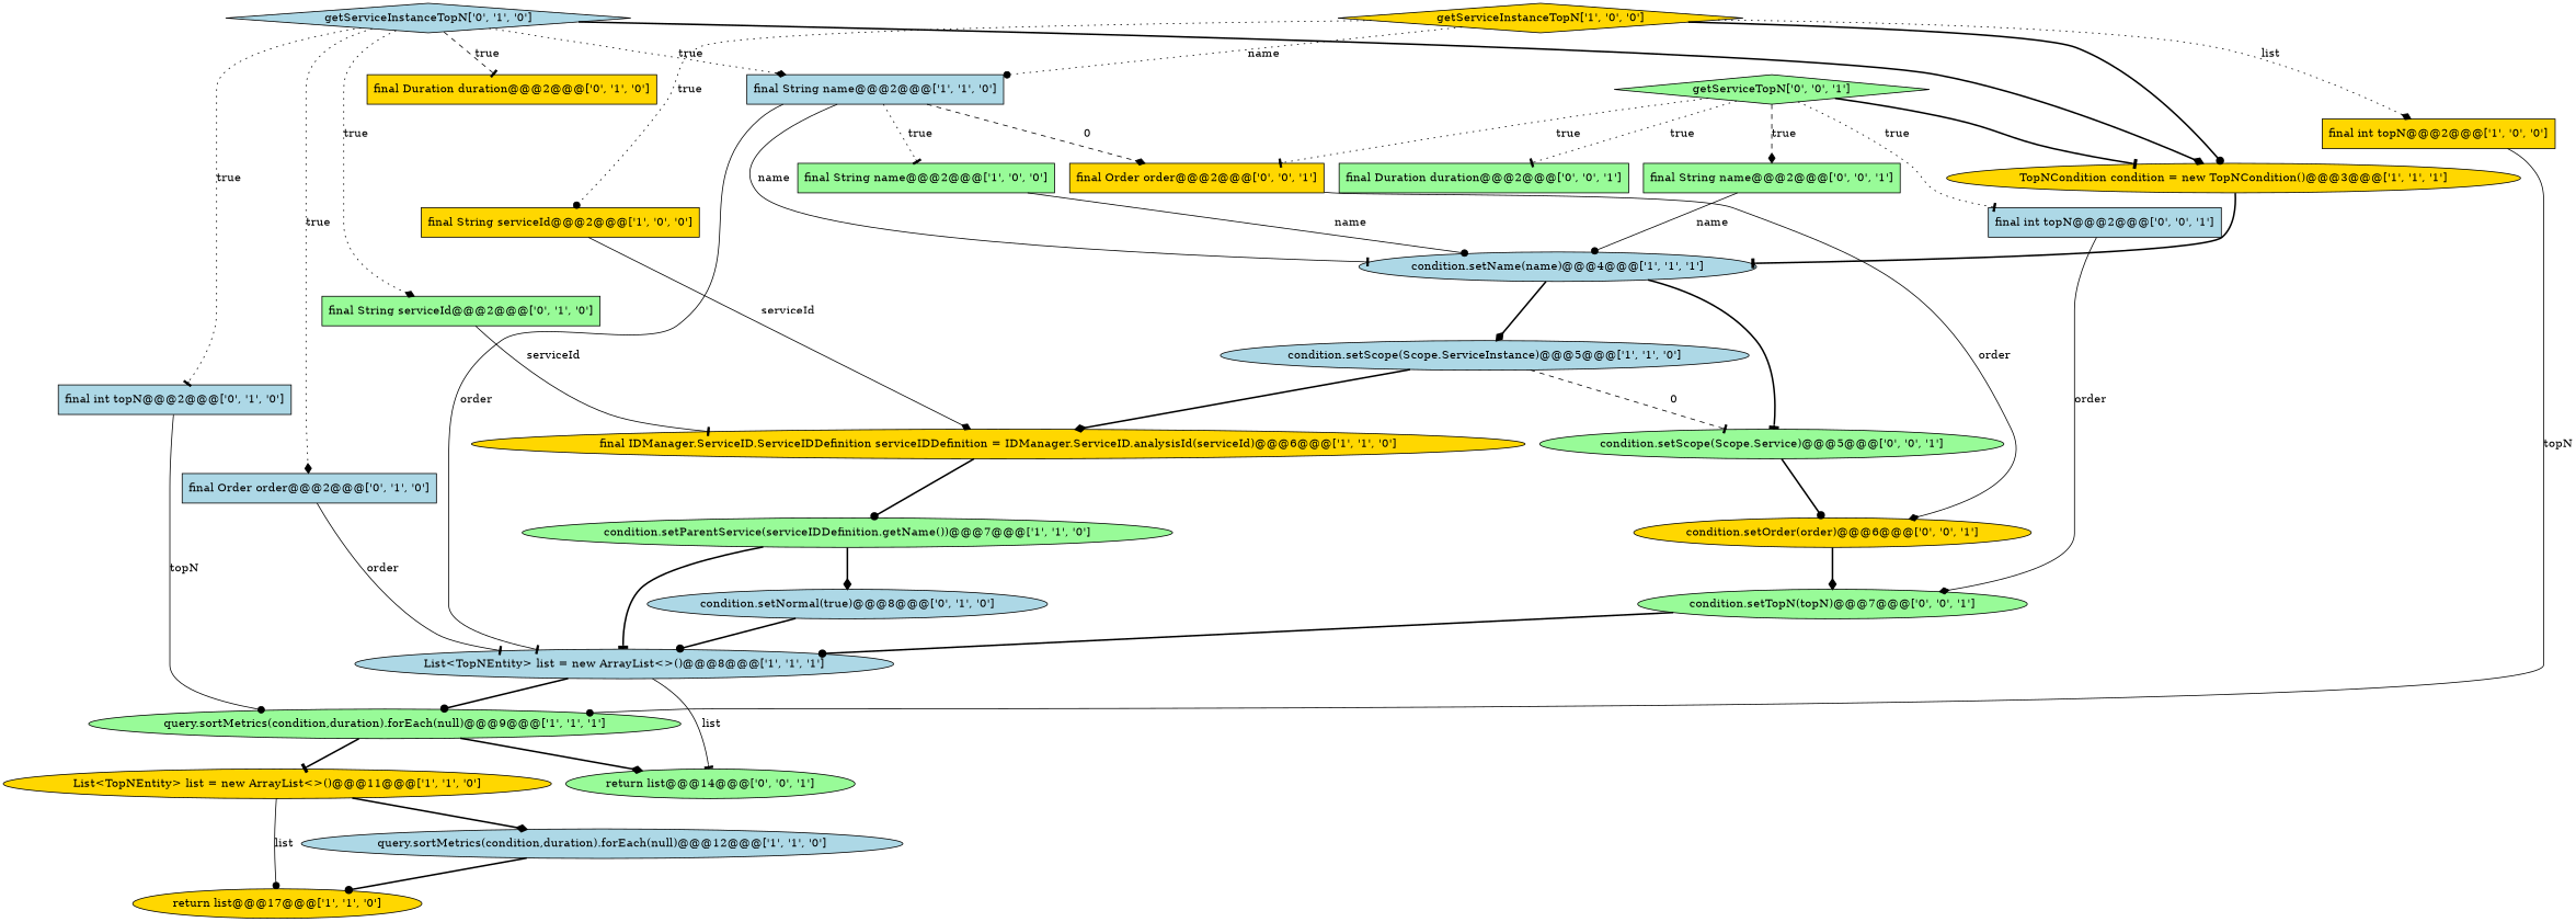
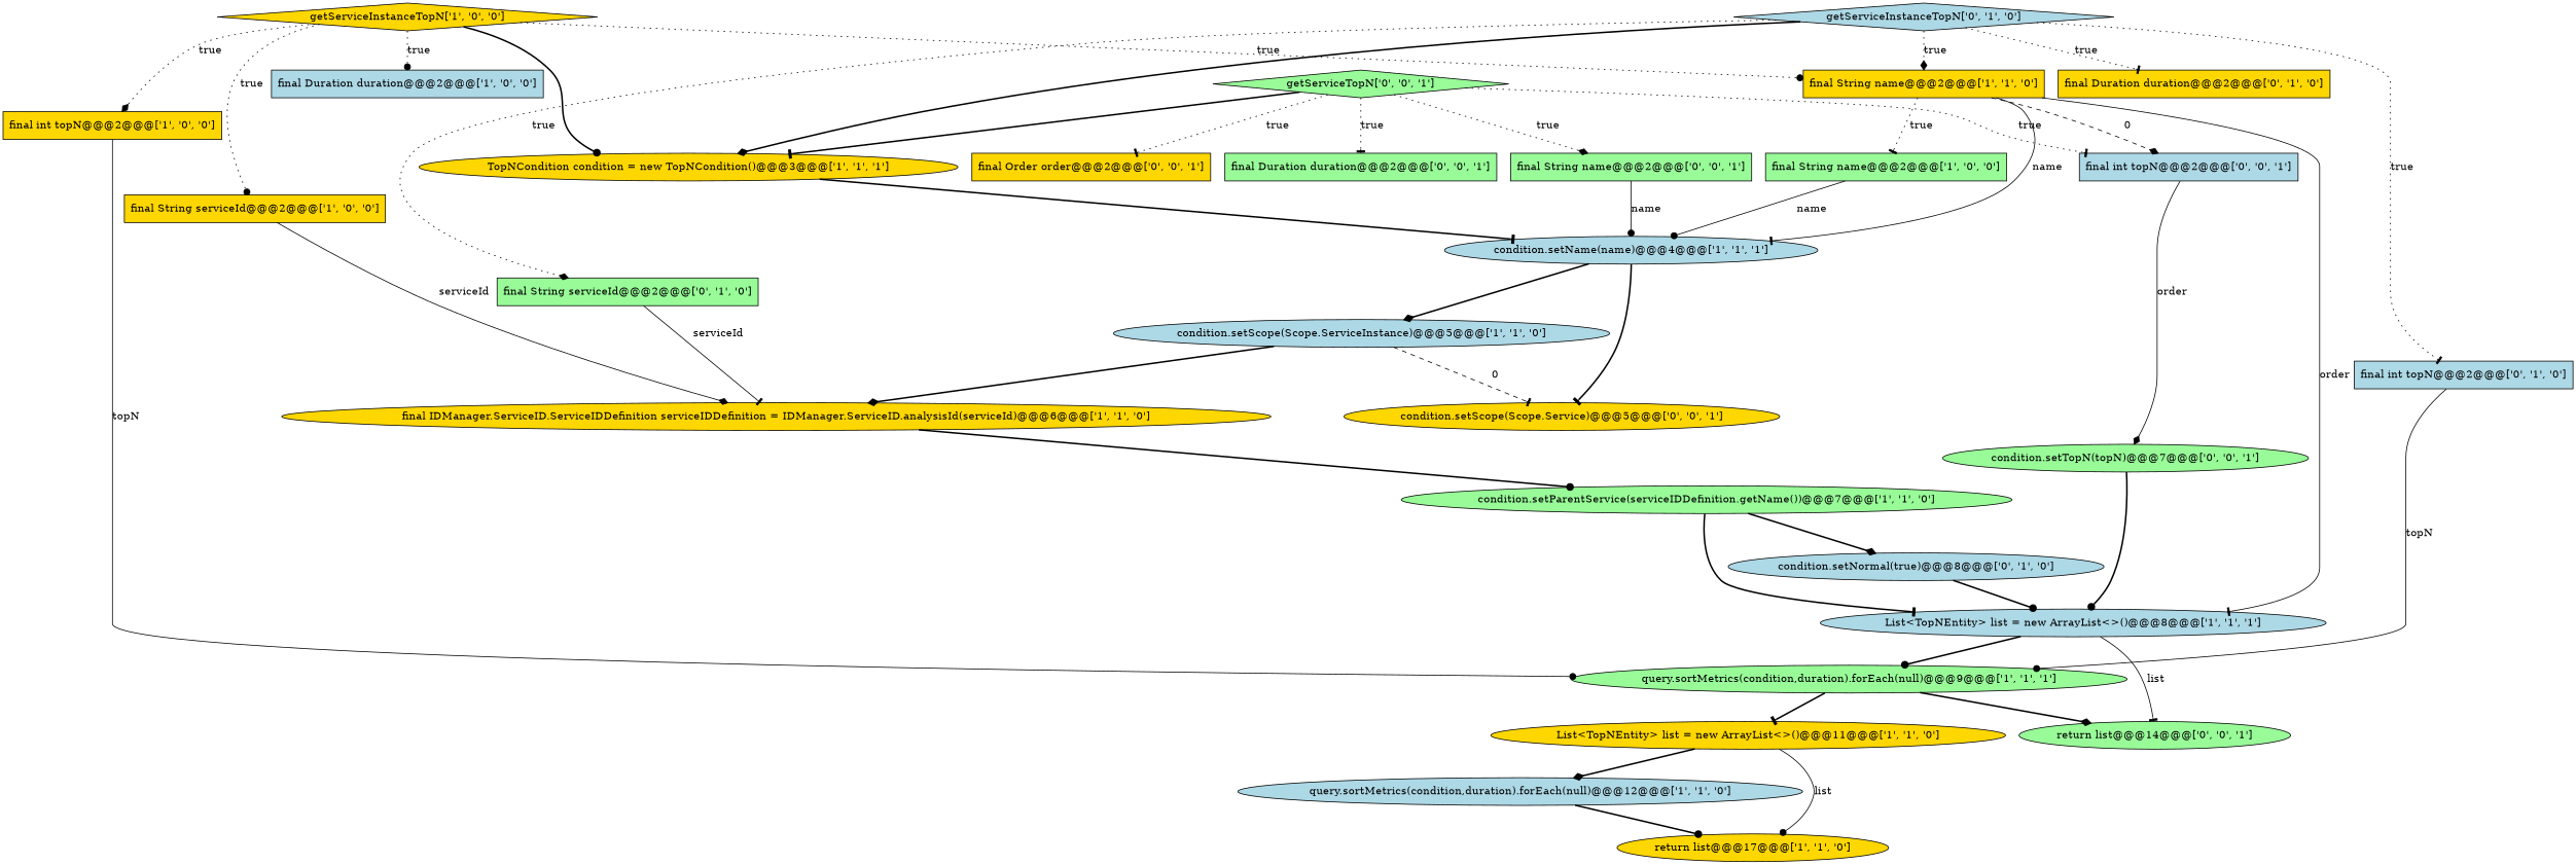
  digraph {
    node [fillcolor=gold shape=ellipse style=filled]
    edge [arrowhead=tee style=bold]
    n1 [label="final int topN@@@2@@@['1', '0', '0']" shape=box]
    n2 [fillcolor=palegreen label="query.sortMetrics(condition,duration).forEach(null)@@@9@@@['1', '1', '1']"]
    n3 [fillcolor=palegreen label="return list@@@14@@@['0', '0', '1']"]
    n4 [label="List<TopNEntity> list = new ArrayList<>()@@@11@@@['1', '1', '0']"]
-   n5 [fillcolor=lightblue label="final String name@@@2@@@['1', '1', '0']" shape=box]
+   n5 [label="final String name@@@2@@@['1', '1', '0']" shape=box]
    n6 [fillcolor=lightblue label="final int topN@@@2@@@['0', '0', '1']" shape=box]
    n7 [fillcolor=lightblue label="List<TopNEntity> list = new ArrayList<>()@@@8@@@['1', '1', '1']"]
    n8 [fillcolor=lightblue label="condition.setName(name)@@@4@@@['1', '1', '1']"]
    n9 [fillcolor=palegreen label="final String name@@@2@@@['1', '0', '0']" shape=box]
    n10 [fillcolor=palegreen label="condition.setTopN(topN)@@@7@@@['0', '0', '1']"]
    n11 [fillcolor=lightblue label="condition.setScope(Scope.ServiceInstance)@@@5@@@['1', '1', '0']"]
-   n12 [fillcolor=palegreen label="condition.setScope(Scope.Service)@@@5@@@['0', '0', '1']"]
+   n12 [label="condition.setScope(Scope.Service)@@@5@@@['0', '0', '1']"]
    n13 [fillcolor=lightblue label="final int topN@@@2@@@['0', '1', '0']" shape=box]
    n14 [fillcolor=lightblue label="condition.setNormal(true)@@@8@@@['0', '1', '0']"]
    n15 [label="final Order order@@@2@@@['0', '0', '1']" shape=box]
-   n16 [label="condition.setOrder(order)@@@6@@@['0', '0', '1']"]
    n17 [label="final IDManager.ServiceID.ServiceIDDefinition serviceIDDefinition = IDManager.ServiceID.analysisId(serviceId)@@@6@@@['1', '1', '0']"]
    n18 [fillcolor=palegreen label="condition.setParentService(serviceIDDefinition.getName())@@@7@@@['1', '1', '0']"]
    n19 [label="final Duration duration@@@2@@@['0', '1', '0']" shape=box]
    n20 [label="getServiceInstanceTopN['1', '0', '0']" shape=diamond]
    n21 [label="TopNCondition condition = new TopNCondition()@@@3@@@['1', '1', '1']"]
+   n22 [fillcolor=lightblue label="final Duration duration@@@2@@@['1', '0', '0']" shape=box]
    n23 [label="final String serviceId@@@2@@@['1', '0', '0']" shape=box]
    n24 [fillcolor=lightblue label="getServiceInstanceTopN['0', '1', '0']" shape=diamond]
-   n25 [fillcolor=lightblue label="final Order order@@@2@@@['0', '1', '0']" shape=box]
    n26 [fillcolor=palegreen label="final String serviceId@@@2@@@['0', '1', '0']" shape=box]
    n27 [fillcolor=lightblue label="query.sortMetrics(condition,duration).forEach(null)@@@12@@@['1', '1', '0']"]
    n28 [label="return list@@@17@@@['1', '1', '0']"]
    n29 [fillcolor=palegreen label="final String name@@@2@@@['0', '0', '1']" shape=box]
    n30 [fillcolor=palegreen label="getServiceTopN['0', '0', '1']" shape=diamond]
    n31 [fillcolor=palegreen label="final Duration duration@@@2@@@['0', '0', '1']" shape=box]
    n1 -> n2 [arrowhead=dot label=topN style=solid]
    n2 -> n3 [arrowhead=diamond]
    n2 -> n4
    n4 -> n27 [arrowhead=diamond]
    n4 -> n28 [arrowhead=dot label=list style=solid]
-   n5 -> n15 [arrowhead=diamond label=0 style=dashed]
+   n5 -> n6 [arrowhead=diamond label=0 style=dashed]
    n5 -> n7 [label=order style=solid]
    n5 -> n8 [label=name style=solid]
    n5 -> n9 [label=true style=dotted]
    n6 -> n10 [arrowhead=diamond label=order style=solid]
    n7 -> n2 [arrowhead=dot]
    n7 -> n3 [label=list style=solid]
    n8 -> n11 [arrowhead=diamond]
    n8 -> n12
    n9 -> n8 [arrowhead=dot label=name style=solid]
    n10 -> n7 [arrowhead=dot]
    n11 -> n12 [label=0 style=dashed]
    n11 -> n17 [arrowhead=diamond]
-   n12 -> n16 [arrowhead=dot]
    n13 -> n2 [arrowhead=dot label=topN style=solid]
    n14 -> n7 [arrowhead=dot]
-   n15 -> n16 [arrowhead=diamond label=order style=solid]
-   n16 -> n10 [arrowhead=diamond]
    n17 -> n18 [arrowhead=dot]
    n18 -> n7
    n18 -> n14 [arrowhead=diamond]
-   n20 -> n1 [arrowhead=diamond label=list style=dotted]
-   n20 -> n5 [arrowhead=dot label=name style=dotted]
+   n20 -> n1 [arrowhead=diamond label=true style=dotted]
+   n20 -> n5 [arrowhead=dot label=true style=dotted]
    n20 -> n21 [arrowhead=dot]
+   n20 -> n22 [arrowhead=dot label=true style=dotted]
    n20 -> n23 [arrowhead=dot label=true style=dotted]
    n21 -> n8
    n23 -> n17 [arrowhead=diamond label=serviceId style=solid]
    n24 -> n5 [arrowhead=diamond label=true style=dotted]
    n24 -> n13 [label=true style=dotted]
-   n24 -> n19 [label=true style=dashed]
+   n24 -> n19 [label=true style=dotted]
    n24 -> n21 [arrowhead=diamond]
-   n24 -> n25 [arrowhead=diamond label=true style=dotted]
    n24 -> n26 [arrowhead=diamond label=true style=dotted]
-   n25 -> n7 [label=order style=solid]
    n26 -> n17 [label=serviceId style=solid]
    n27 -> n28 [arrowhead=dot]
    n29 -> n8 [arrowhead=dot label=name style=solid]
    n30 -> n6 [label=true style=dotted]
    n30 -> n15 [label=true style=dotted]
    n30 -> n21
-   n30 -> n29 [arrowhead=diamond label=true style=dashed]
+   n30 -> n29 [arrowhead=diamond label=true style=dotted]
    n30 -> n31 [label=true style=dotted]
  }
